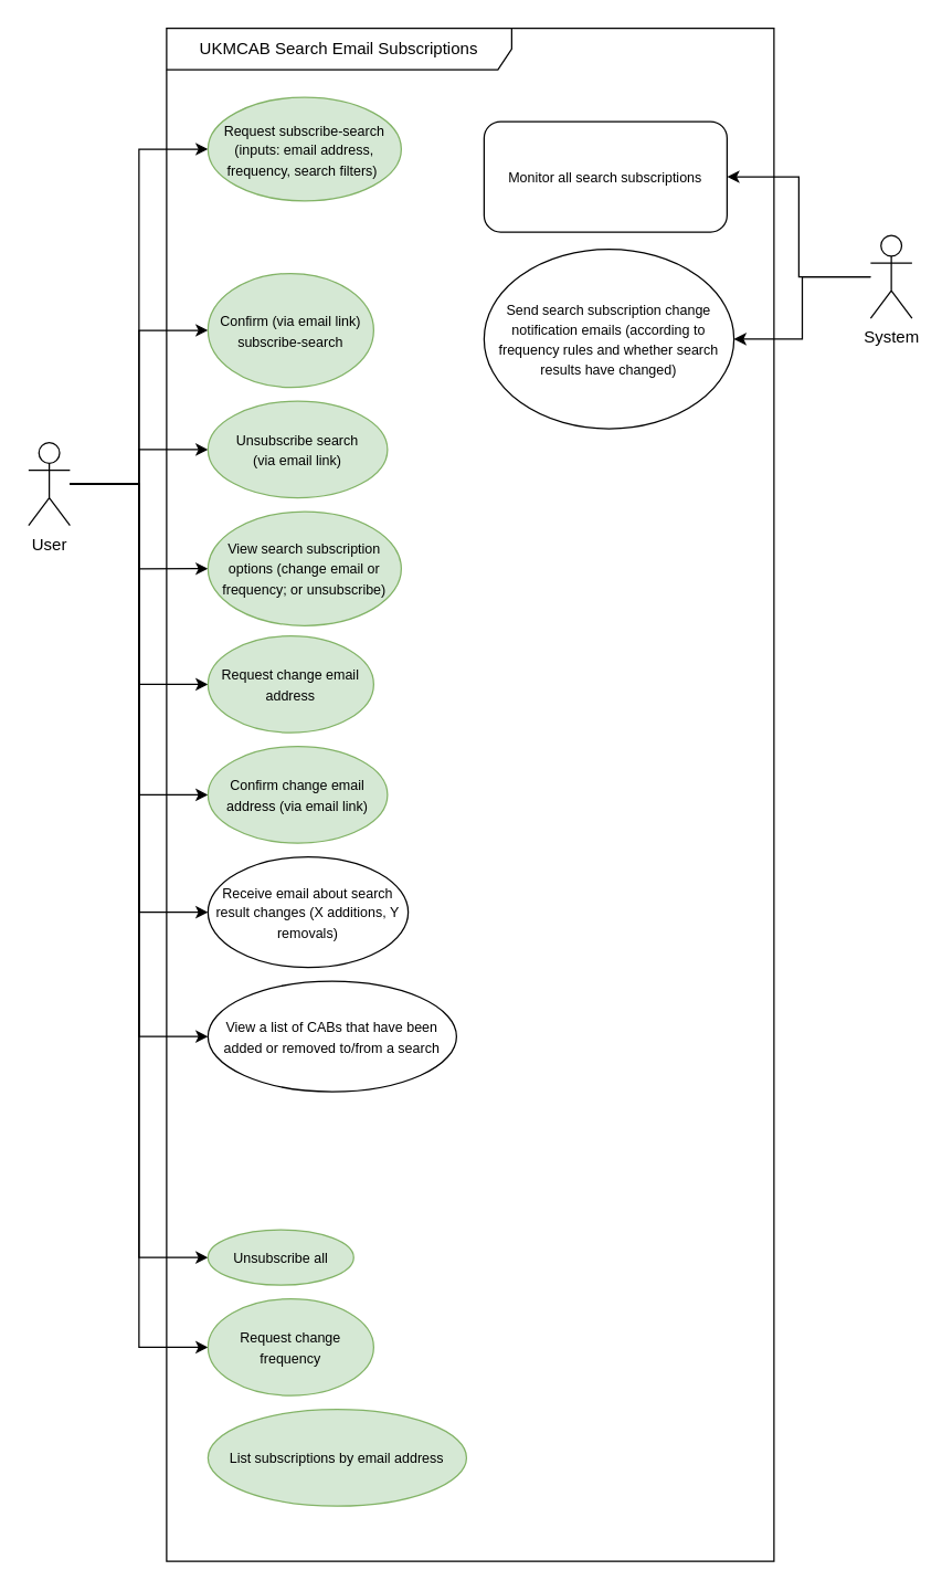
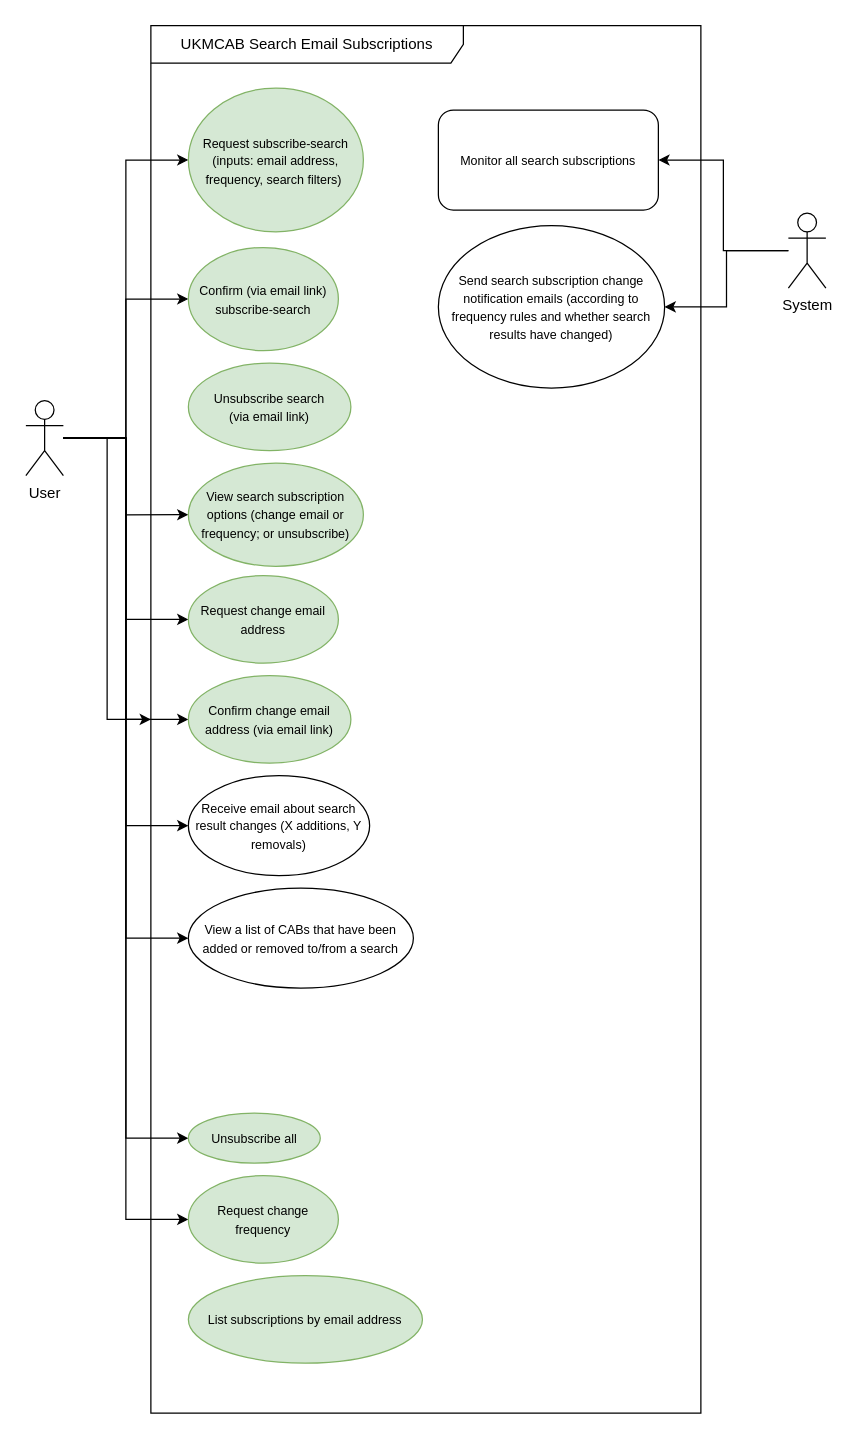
  <mxCell id="0" />
  <mxCell id="1" parent="0" />
  <mxCell id="2" value="UKMCAB Search Email Subscriptions" style="shape=umlFrame;whiteSpace=wrap;html=1;pointerEvents=0;width=250;height=30;" parent="1" vertex="1"><mxGeometry x="120" y="20" width="440" height="1110" as="geometry" /></mxCell>
  <mxCell id="3" style="edgeStyle=orthogonalEdgeStyle;rounded=0;orthogonalLoop=1;jettySize=auto;html=1;entryX=0;entryY=0.5;entryDx=0;entryDy=0;" parent="1" source="13" target="14" edge="1"><mxGeometry relative="1" as="geometry" /></mxCell>
  <mxCell id="4" style="edgeStyle=orthogonalEdgeStyle;rounded=0;orthogonalLoop=1;jettySize=auto;html=1;entryX=0;entryY=0.5;entryDx=0;entryDy=0;" parent="1" source="13" target="15" edge="1"><mxGeometry relative="1" as="geometry" /></mxCell>
- <mxCell id="5" style="edgeStyle=orthogonalEdgeStyle;rounded=0;orthogonalLoop=1;jettySize=auto;html=1;entryX=0;entryY=0.5;entryDx=0;entryDy=0;" parent="1" source="13" target="19" edge="1"><mxGeometry relative="1" as="geometry" /></mxCell>
+ <mxCell id="5" style="edgeStyle=orthogonalEdgeStyle;rounded=0;orthogonalLoop=1;jettySize=auto;html=1;" parent="1" source="13" target="2" edge="1"><mxGeometry relative="1" as="geometry" /></mxCell>
  <mxCell id="6" style="edgeStyle=orthogonalEdgeStyle;rounded=0;orthogonalLoop=1;jettySize=auto;html=1;entryX=0;entryY=0.5;entryDx=0;entryDy=0;" parent="1" source="13" target="22" edge="1"><mxGeometry relative="1" as="geometry"><mxPoint x="309" y="460" as="targetPoint" /></mxGeometry></mxCell>
  <mxCell id="7" style="edgeStyle=orthogonalEdgeStyle;rounded=0;orthogonalLoop=1;jettySize=auto;html=1;entryX=0;entryY=0.5;entryDx=0;entryDy=0;" parent="1" source="13" target="20" edge="1"><mxGeometry relative="1" as="geometry" /></mxCell>
  <mxCell id="8" style="edgeStyle=orthogonalEdgeStyle;rounded=0;orthogonalLoop=1;jettySize=auto;html=1;entryX=0;entryY=0.5;entryDx=0;entryDy=0;" parent="1" source="13" target="21" edge="1"><mxGeometry relative="1" as="geometry" /></mxCell>
  <mxCell id="9" style="edgeStyle=orthogonalEdgeStyle;rounded=0;orthogonalLoop=1;jettySize=auto;html=1;entryX=0;entryY=0.5;entryDx=0;entryDy=0;" parent="1" source="13" target="24" edge="1"><mxGeometry relative="1" as="geometry" /></mxCell>
  <mxCell id="10" style="edgeStyle=orthogonalEdgeStyle;rounded=0;orthogonalLoop=1;jettySize=auto;html=1;entryX=0;entryY=0.5;entryDx=0;entryDy=0;" parent="1" source="13" target="25" edge="1"><mxGeometry relative="1" as="geometry" /></mxCell>
  <mxCell id="11" style="edgeStyle=orthogonalEdgeStyle;rounded=0;orthogonalLoop=1;jettySize=auto;html=1;entryX=0;entryY=0.5;entryDx=0;entryDy=0;" parent="1" source="13" target="27" edge="1"><mxGeometry relative="1" as="geometry" /></mxCell>
  <mxCell id="12" style="edgeStyle=orthogonalEdgeStyle;rounded=0;orthogonalLoop=1;jettySize=auto;html=1;entryX=0;entryY=0.5;entryDx=0;entryDy=0;" edge="1" parent="1" source="13" target="28"><mxGeometry relative="1" as="geometry" /></mxCell>
  <mxCell id="13" value="User" style="shape=umlActor;verticalLabelPosition=bottom;verticalAlign=top;html=1;outlineConnect=0;" parent="1" vertex="1"><mxGeometry x="20" y="320" width="30" height="60" as="geometry" /></mxCell>
- <mxCell id="14" value="&lt;font style=&quot;font-size: 10px;&quot;&gt;Request subscribe-search (inputs: email address, frequency, search filters)&amp;nbsp;&lt;/font&gt;" style="ellipse;whiteSpace=wrap;html=1;fillColor=#d5e8d4;strokeColor=#82b366;" parent="1" vertex="1"><mxGeometry x="150" y="70" width="140" height="75" as="geometry" /></mxCell>
+ <mxCell id="14" value="&lt;font style=&quot;font-size: 10px;&quot;&gt;Request subscribe-search (inputs: email address, frequency, search filters)&amp;nbsp;&lt;/font&gt;" style="ellipse;whiteSpace=wrap;html=1;fillColor=#d5e8d4;strokeColor=#82b366;" parent="1" vertex="1"><mxGeometry x="150" y="70" width="140" height="115" as="geometry" /></mxCell>
  <mxCell id="15" value="&lt;font style=&quot;&quot;&gt;&lt;font style=&quot;font-size: 10px;&quot;&gt;Confirm (via email link) &lt;br&gt;subscribe-search&lt;/font&gt;&lt;br&gt;&lt;/font&gt;" style="ellipse;whiteSpace=wrap;html=1;fillColor=#d5e8d4;strokeColor=#82b366;" parent="1" vertex="1"><mxGeometry x="150" y="197.5" width="120" height="82.5" as="geometry" /></mxCell>
  <mxCell id="16" style="edgeStyle=orthogonalEdgeStyle;rounded=0;orthogonalLoop=1;jettySize=auto;html=1;entryX=1;entryY=0.5;entryDx=0;entryDy=0;" parent="1" source="18" target="23" edge="1"><mxGeometry relative="1" as="geometry" /></mxCell>
  <mxCell id="17" style="edgeStyle=orthogonalEdgeStyle;rounded=0;orthogonalLoop=1;jettySize=auto;html=1;entryX=1;entryY=0.5;entryDx=0;entryDy=0;" parent="1" source="18" target="26" edge="1"><mxGeometry relative="1" as="geometry" /></mxCell>
  <mxCell id="18" value="System" style="shape=umlActor;verticalLabelPosition=bottom;verticalAlign=top;html=1;outlineConnect=0;" parent="1" vertex="1"><mxGeometry x="630" y="170" width="30" height="60" as="geometry" /></mxCell>
  <mxCell id="19" value="&lt;font style=&quot;font-size: 10px;&quot;&gt;Unsubscribe search &lt;br&gt;(via email link)&lt;/font&gt;" style="ellipse;whiteSpace=wrap;html=1;fillColor=#d5e8d4;strokeColor=#82b366;" parent="1" vertex="1"><mxGeometry x="150" y="290" width="130" height="70" as="geometry" /></mxCell>
  <mxCell id="20" value="&lt;font style=&quot;font-size: 10px;&quot;&gt;Request change email address&lt;/font&gt;" style="ellipse;whiteSpace=wrap;html=1;fillColor=#d5e8d4;strokeColor=#82b366;" parent="1" vertex="1"><mxGeometry x="150" y="460" width="120" height="70" as="geometry" /></mxCell>
  <mxCell id="21" value="&lt;font style=&quot;font-size: 10px;&quot;&gt;Confirm change email address (via email link)&lt;/font&gt;" style="ellipse;whiteSpace=wrap;html=1;fillColor=#d5e8d4;strokeColor=#82b366;" parent="1" vertex="1"><mxGeometry x="150" y="540" width="130" height="70" as="geometry" /></mxCell>
  <mxCell id="22" value="&lt;font style=&quot;font-size: 10px;&quot;&gt;View search subscription options (change email or frequency; or unsubscribe)&lt;/font&gt;" style="ellipse;whiteSpace=wrap;html=1;fillColor=#d5e8d4;strokeColor=#82b366;" parent="1" vertex="1"><mxGeometry x="150" y="370" width="140" height="82.5" as="geometry" /></mxCell>
  <mxCell id="23" value="&lt;span style=&quot;font-size: 10px;&quot;&gt;Monitor all search subscriptions&lt;/span&gt;" style="whiteSpace=wrap;html=1;rounded=1;" parent="1" vertex="1"><mxGeometry x="350" y="87.5" width="176" height="80" as="geometry" /></mxCell>
  <mxCell id="24" value="&lt;font style=&quot;font-size: 10px;&quot;&gt;Receive email about search result changes (X additions, Y removals)&lt;/font&gt;" style="ellipse;whiteSpace=wrap;html=1;" parent="1" vertex="1"><mxGeometry x="150" y="620" width="145" height="80" as="geometry" /></mxCell>
  <mxCell id="25" value="&lt;font style=&quot;font-size: 10px;&quot;&gt;View a list of CABs that have been added or removed to/from a search&lt;/font&gt;" style="ellipse;whiteSpace=wrap;html=1;" parent="1" vertex="1"><mxGeometry x="150" y="710" width="180" height="80" as="geometry" /></mxCell>
  <mxCell id="26" value="&lt;span style=&quot;font-size: 10px;&quot;&gt;Send search subscription change notification emails (according to frequency rules and whether search results have changed)&lt;/span&gt;" style="ellipse;whiteSpace=wrap;html=1;" parent="1" vertex="1"><mxGeometry x="350" y="180" width="181" height="130" as="geometry" /></mxCell>
  <mxCell id="27" value="&lt;span style=&quot;font-size: 10px;&quot;&gt;Unsubscribe all&lt;/span&gt;" style="ellipse;whiteSpace=wrap;html=1;fillColor=#d5e8d4;strokeColor=#82b366;" parent="1" vertex="1"><mxGeometry x="150" y="890" width="105.5" height="40" as="geometry" /></mxCell>
  <mxCell id="28" value="&lt;font style=&quot;font-size: 10px;&quot;&gt;Request change frequency&lt;/font&gt;" style="ellipse;whiteSpace=wrap;html=1;fillColor=#d5e8d4;strokeColor=#82b366;" vertex="1" parent="1"><mxGeometry x="150" y="940" width="120" height="70" as="geometry" /></mxCell>
  <mxCell id="29" value="&lt;font style=&quot;font-size: 10px;&quot;&gt;List subscriptions by email address&lt;/font&gt;" style="ellipse;whiteSpace=wrap;html=1;fillColor=#d5e8d4;strokeColor=#82b366;" vertex="1" parent="1"><mxGeometry x="150" y="1020" width="187.25" height="70" as="geometry" /></mxCell>
